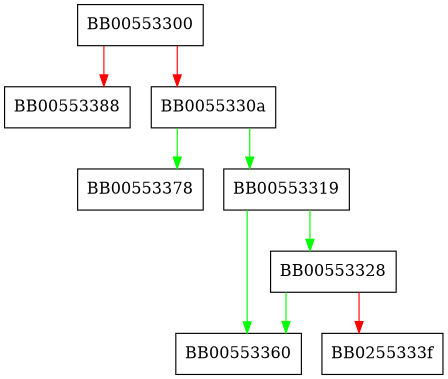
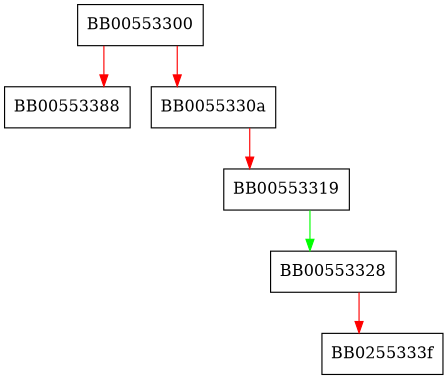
  digraph {
    splines=ortho
    node [shape=box]
    edge [color=red]
    BB00553300
    BB00553388
    BB0055330a
-   BB00553378
    BB00553319
-   BB00553360
    BB00553328
    n8 [label=BB0255333f]
    BB00553300 -> BB00553388
    BB00553300 -> BB0055330a
-   BB0055330a -> BB00553378 [color=green]
-   BB0055330a -> BB00553319 [color=green]
-   BB00553319 -> BB00553360 [color=green]
+   BB0055330a -> BB00553319
    BB00553319 -> BB00553328 [color=green]
-   BB00553328 -> BB00553360 [color=green]
    BB00553328 -> n8
  }
